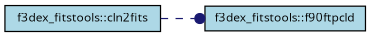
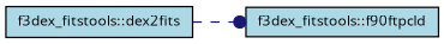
  digraph {
    rankdir=LR
    fontname="Open Sans"
    node [color=black fillcolor=lightblue fontname="Open Sans" fontsize=10 shape=record style=filled]
-   n1 [fontcolor=black height=0.2 label="f3dex_fitstools::cln2fits" width=0.4]
+   n1 [fontcolor=black height=0.2 label="f3dex_fitstools::dex2fits" width=0.4]
    n2 [height=0.2 label="f3dex_fitstools::f90ftpcld" width=0.4]
    n1 -> n2 [color=midnightblue fontname="Open Sans" fontsize=10 labelfontname=Helvetica labelfontsize=10 style=dashed arrowhead=dot]
  }
